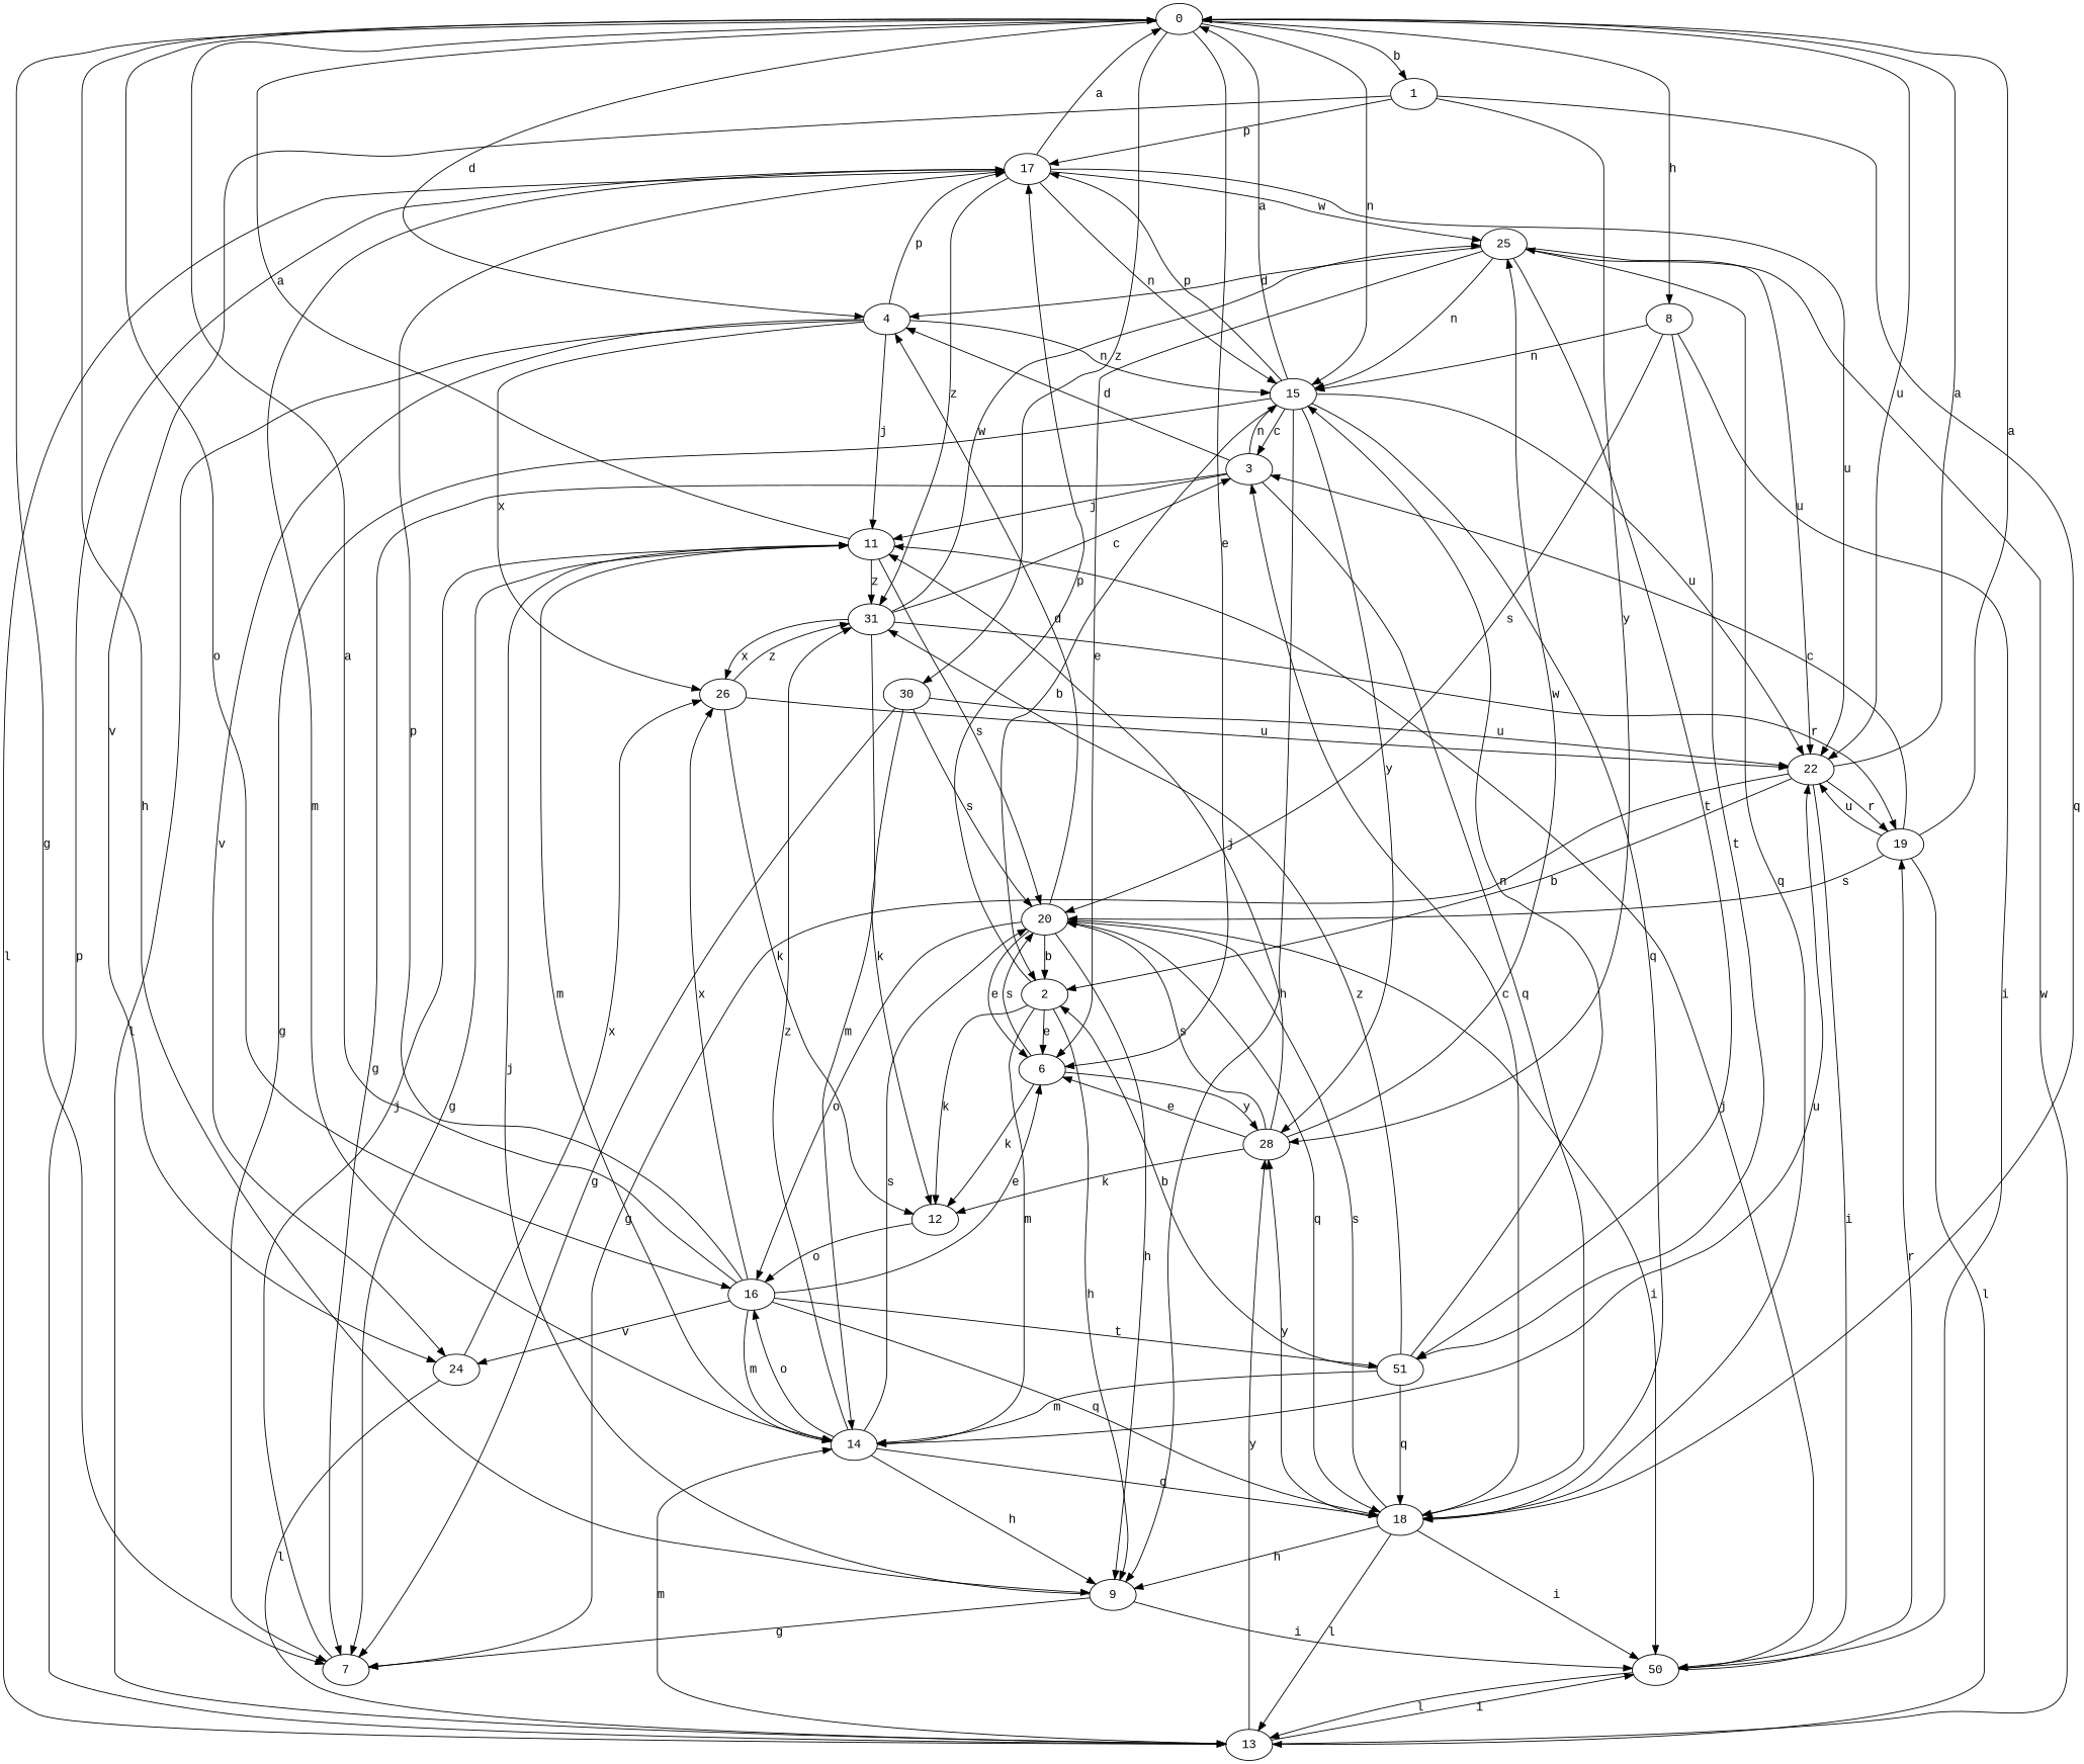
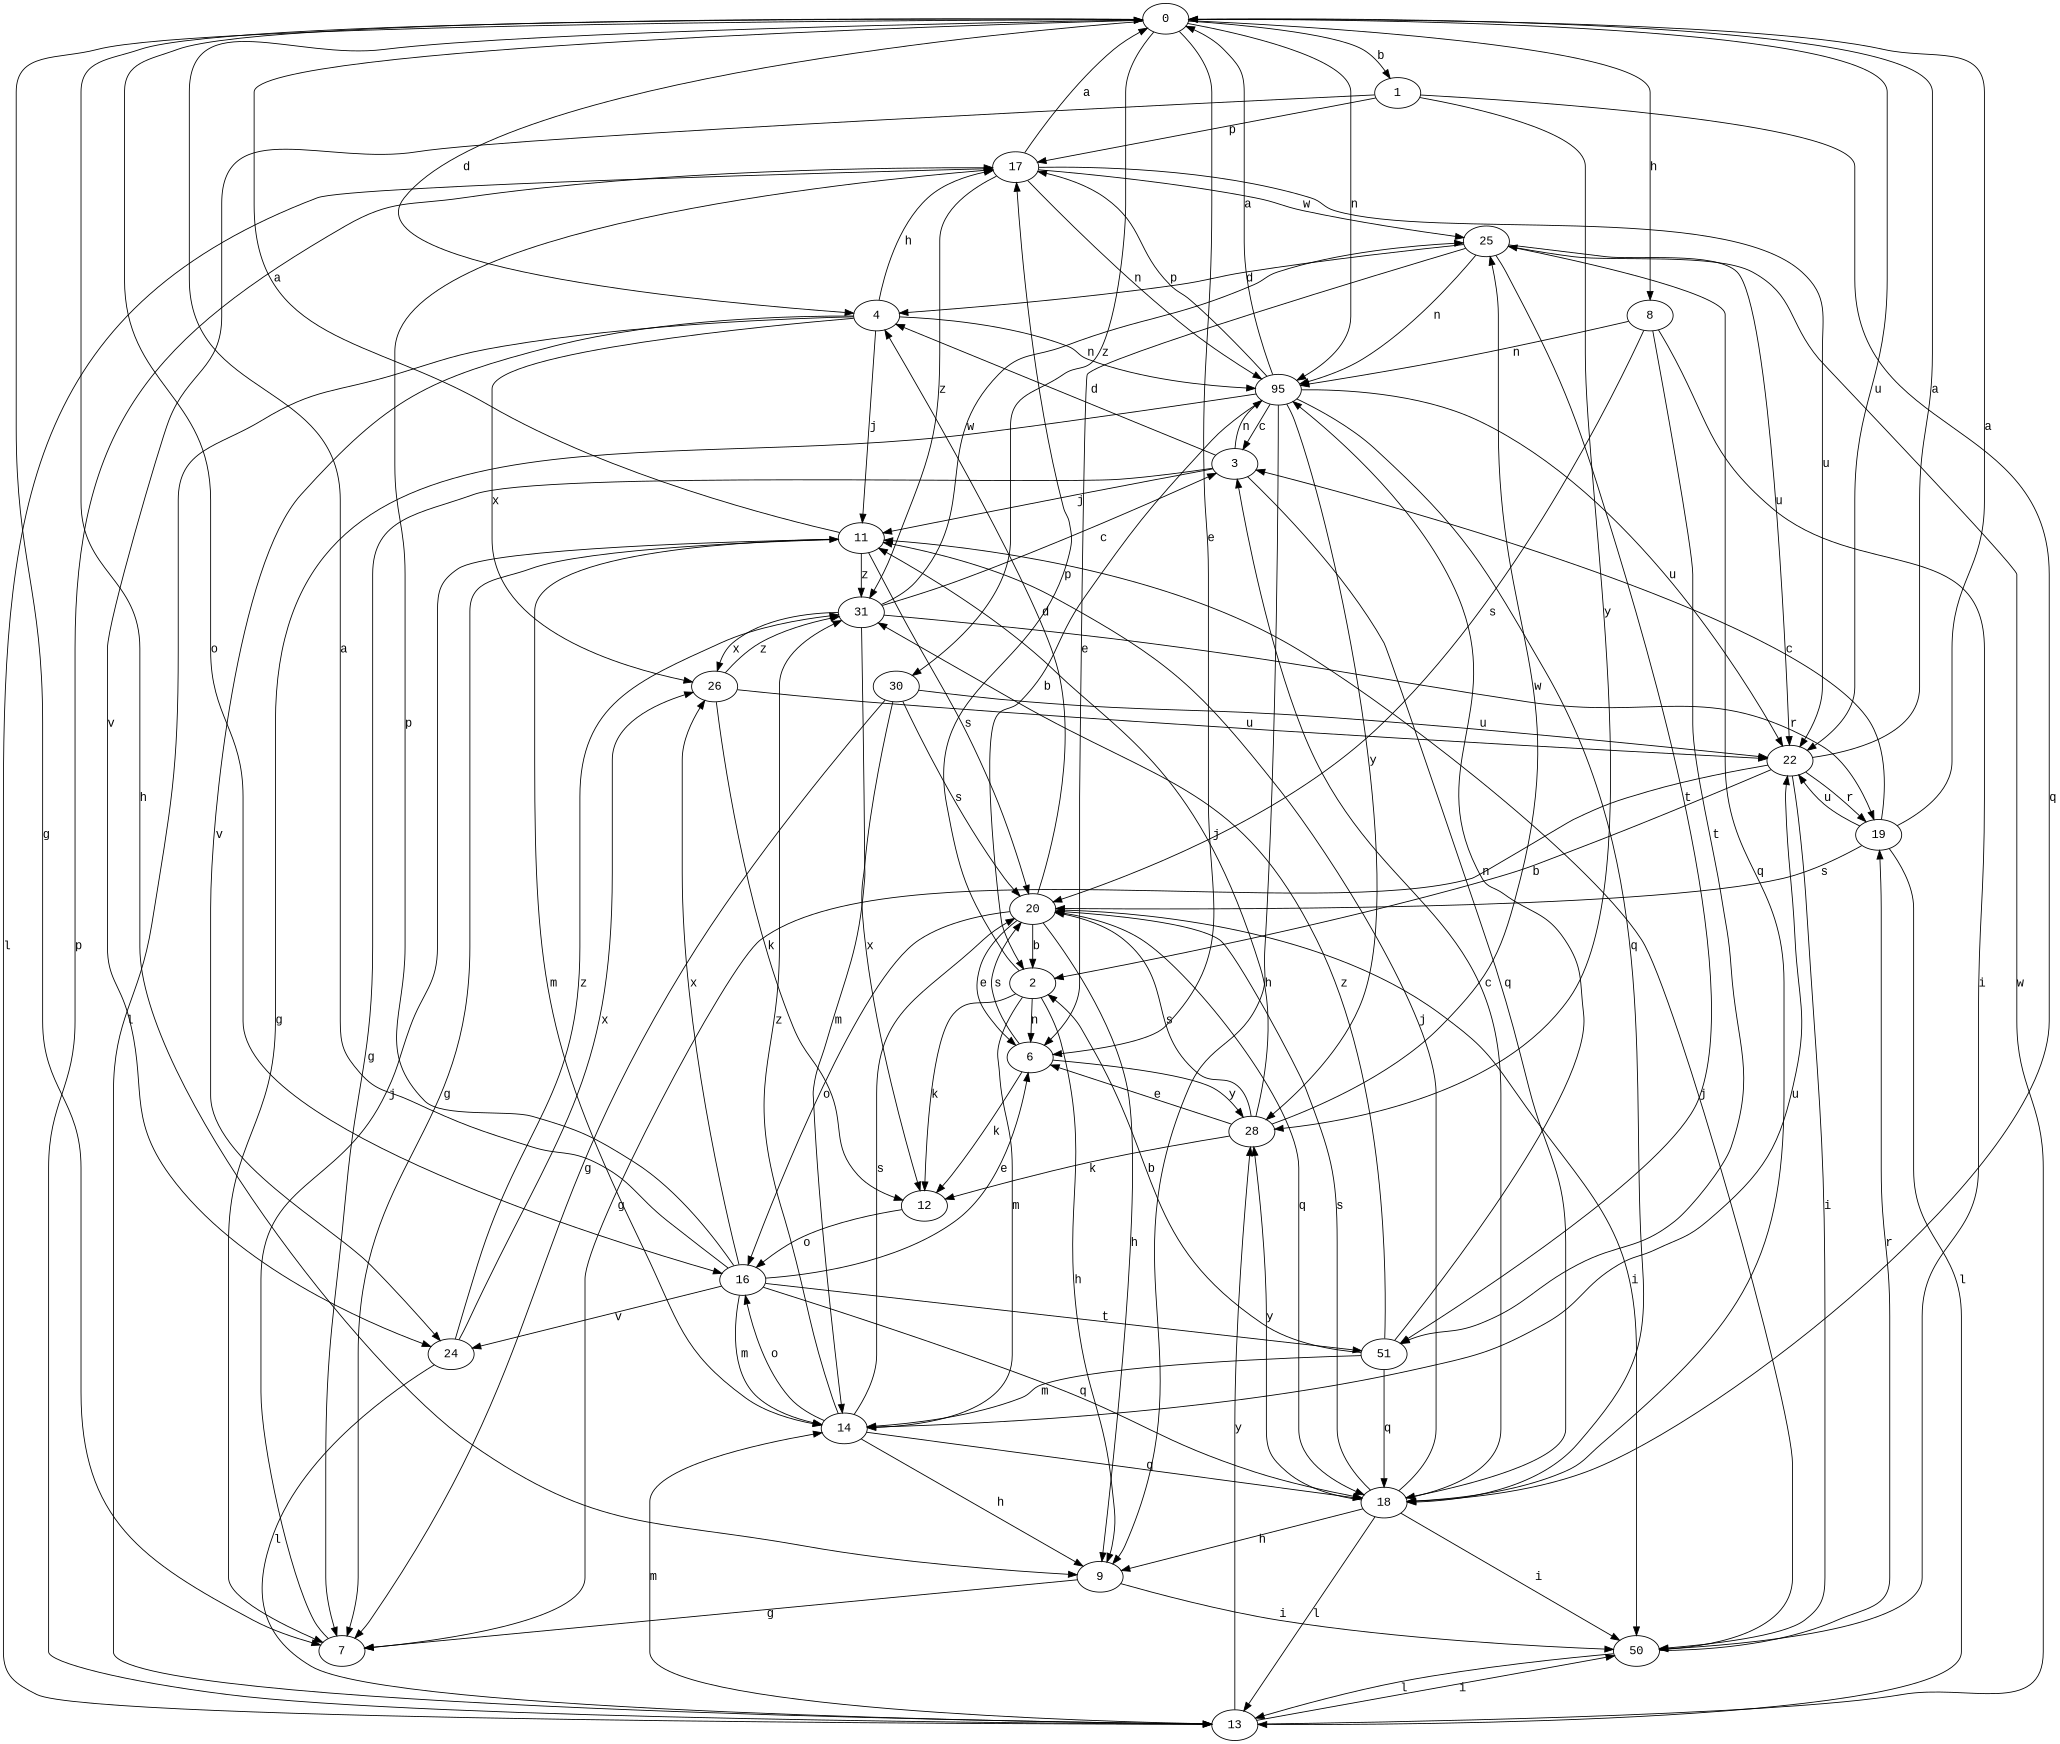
  strict digraph {
    fontname="Liberation Mono"
    node [fontname="Liberation Mono"]
    edge [fontname="Liberation Mono"]
    0
    1
    4
    6
    7
    8
    9
-   15
+   15 [label=95]
    16
    22
    30
    17
    18
    24
    28
    11
    13
    26
    12
    20
    n21 [label=50]
    n22 [label=51]
    2
    3
    14
    19
    31
    25
    0 -> 1 [label=b]
    0 -> 4 [label=d]
    0 -> 6 [label=e]
    0 -> 7 [label=g]
    0 -> 8 [label=h]
    0 -> 9 [label=h]
    0 -> 15 [label=n]
    0 -> 16 [label=o]
    0 -> 22 [label=u]
    0 -> 30 [label=z]
    1 -> 17 [label=p]
    1 -> 18 [label=q]
    1 -> 24 [label=v]
    1 -> 28 [label=y]
    4 -> 15 [label=n]
-   4 -> 17 [label=p]
+   4 -> 17 [label=h]
    4 -> 24 [label=v]
    4 -> 11 [label=j]
    4 -> 13 [label=l]
    4 -> 26 [label=x]
    6 -> 28 [label=y]
    6 -> 12 [label=k]
    6 -> 20 [label=s]
    7 -> 11 [label=j]
    8 -> 15 [label=n]
    8 -> 20 [label=s]
    8 -> n21 [label=i]
    8 -> n22 [label=t]
    9 -> 7 [label=g]
    9 -> n21 [label=i]
    15 -> 0 [label=a]
    15 -> 7 [label=g]
    15 -> 9 [label=h]
    15 -> 22 [label=u]
    15 -> 17 [label=p]
    15 -> 18 [label=q]
    15 -> 28 [label=y]
    15 -> 2 [label=b]
    15 -> 3 [label=c]
    16 -> 0 [label=a]
    16 -> 6 [label=e]
    16 -> 17 [label=p]
    16 -> 18 [label=q]
    16 -> 24 [label=v]
    16 -> 26 [label=x]
    16 -> n22 [label=t]
    16 -> 14 [label=m]
    22 -> 0 [label=a]
    22 -> 7 [label=g]
    22 -> n21 [label=i]
    22 -> 2 [label=b]
    22 -> 19 [label=r]
    30 -> 7 [label=g]
    30 -> 22 [label=u]
-   30 -> 12 [label=k]
+   30 -> 12 [label=x]
    30 -> 20 [label=s]
    17 -> 0 [label=a]
    17 -> 15 [label=n]
    17 -> 22 [label=u]
    17 -> 13 [label=l]
-   17 -> 14 [label=m]
    17 -> 31 [label=z]
    17 -> 25 [label=w]
    18 -> 9 [label=h]
    18 -> 28 [label=y]
-   9 -> 11 [label=j]
+   18 -> 11 [label=j]
    18 -> 13 [label=l]
    18 -> 20 [label=s]
    18 -> n21 [label=i]
    18 -> 3 [label=c]
    24 -> 13 [label=l]
    24 -> 26 [label=x]
+   24 -> 31 [label=z]
    28 -> 6 [label=e]
    28 -> 11 [label=j]
    28 -> 12 [label=k]
    28 -> 20 [label=s]
    28 -> 25 [label=w]
    11 -> 0 [label=a]
    11 -> 7 [label=g]
    11 -> 20 [label=s]
    11 -> 14 [label=m]
    11 -> 31 [label=z]
    13 -> 17 [label=p]
    13 -> 28 [label=y]
    13 -> n21 [label=i]
    13 -> 14 [label=m]
    13 -> 25 [label=w]
    26 -> 22 [label=u]
    26 -> 12 [label=k]
    26 -> 31 [label=z]
    12 -> 16 [label=o]
    20 -> 4 [label=d]
    20 -> 6 [label=e]
    20 -> 9 [label=h]
    20 -> 16 [label=o]
    20 -> 18 [label=q]
    20 -> n21 [label=i]
    20 -> 2 [label=b]
    n21 -> 11 [label=j]
    n21 -> 13 [label=l]
    n21 -> 19 [label=r]
    n22 -> 15 [label=n]
    n22 -> 18 [label=q]
    n22 -> 2 [label=b]
    n22 -> 14 [label=m]
    n22 -> 31 [label=z]
-   2 -> 6 [label=e]
+   2 -> 6 [label=n]
    2 -> 9 [label=h]
    2 -> 17 [label=p]
    2 -> 12 [label=k]
    2 -> 14 [label=m]
    3 -> 4 [label=d]
    3 -> 7 [label=g]
    3 -> 15 [label=n]
    3 -> 18 [label=q]
    3 -> 11 [label=j]
    14 -> 9 [label=h]
    14 -> 16 [label=o]
    14 -> 22 [label=u]
    14 -> 18 [label=q]
    14 -> 20 [label=s]
    14 -> 31 [label=z]
    19 -> 0 [label=a]
    19 -> 22 [label=u]
    19 -> 13 [label=l]
    19 -> 20 [label=s]
    19 -> 3 [label=c]
    31 -> 26 [label=x]
    31 -> 3 [label=c]
    31 -> 14 [label=m]
    31 -> 19 [label=r]
    31 -> 25 [label=w]
    25 -> 4 [label=d]
    25 -> 6 [label=e]
    25 -> 15 [label=n]
    25 -> 22 [label=u]
    25 -> 18 [label=q]
    25 -> n22 [label=t]
  }
